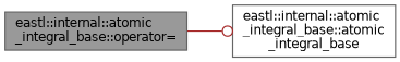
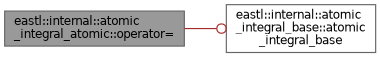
  digraph {
    rankdir=LR
    node [fontname=Helvetica fontsize=10 shape=box style=filled]
-   n1 [color=gray40 fillcolor=grey60 fontcolor=black height=0.2 label="eastl::internal::atomic\l_integral_base::operator=" width=0.4]
+   n1 [color=gray40 fillcolor=grey60 fontcolor=black height=0.2 label="eastl::internal::atomic\l_integral_atomic::operator=" width=0.4]
    n2 [color=grey40 fillcolor=white height=0.2 label="eastl::internal::atomic\l_integral_base::atomic\l_integral_base" width=0.4]
    n1 -> n2 [color=brown fontname=Helvetica fontsize=10 labelfontname=Helvetica labelfontsize=10 style=solid arrowhead=odot]
  }
